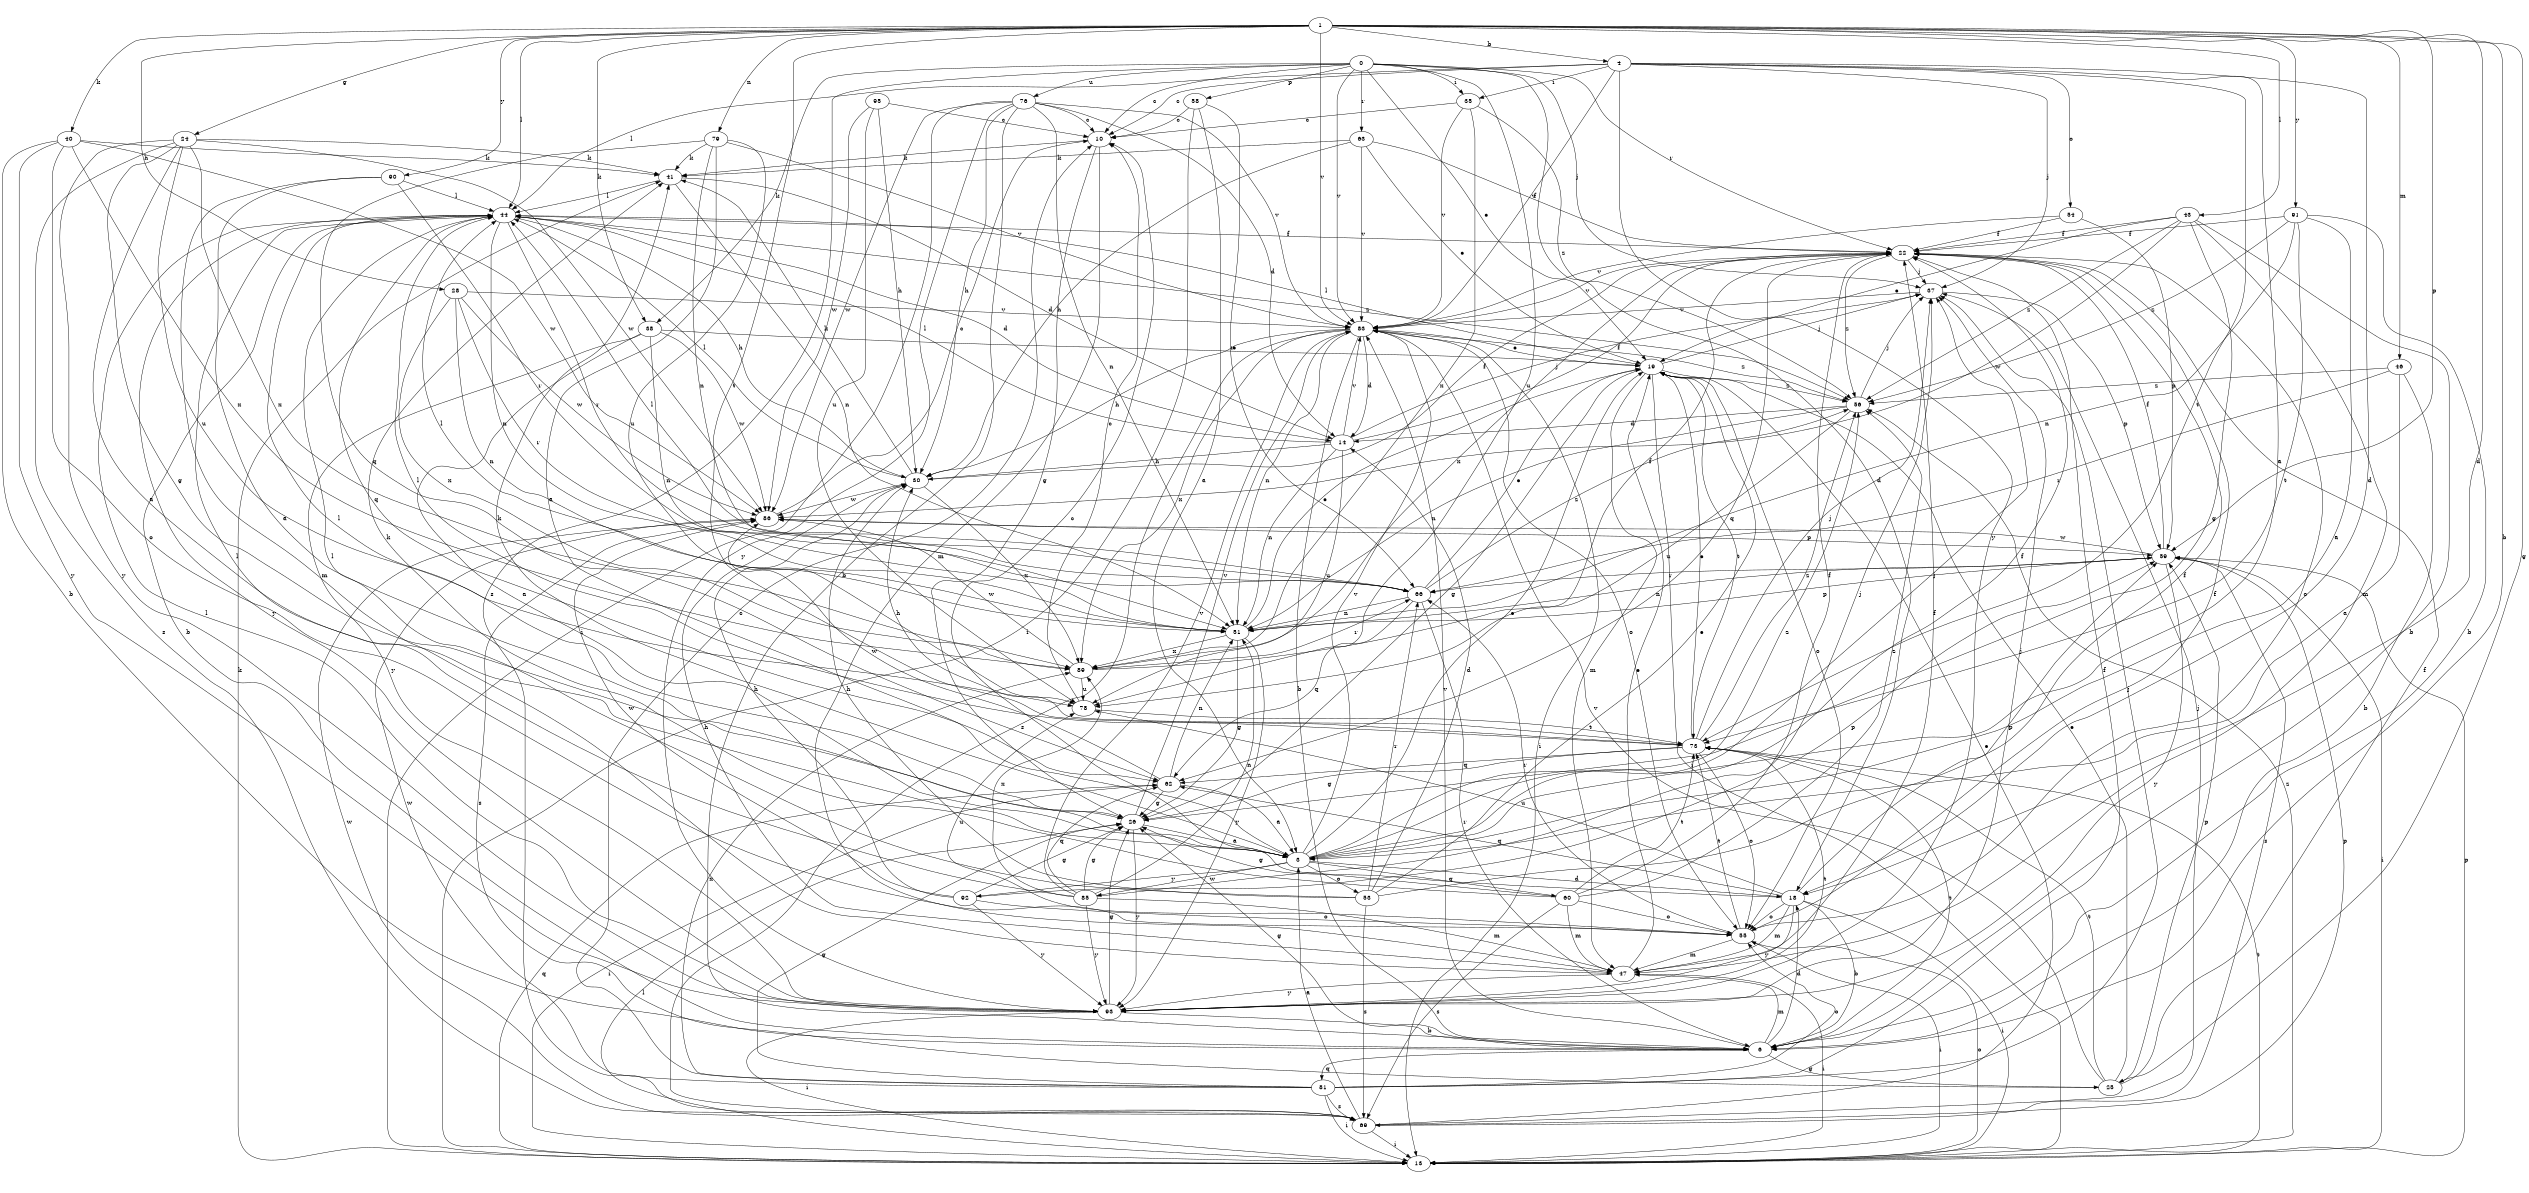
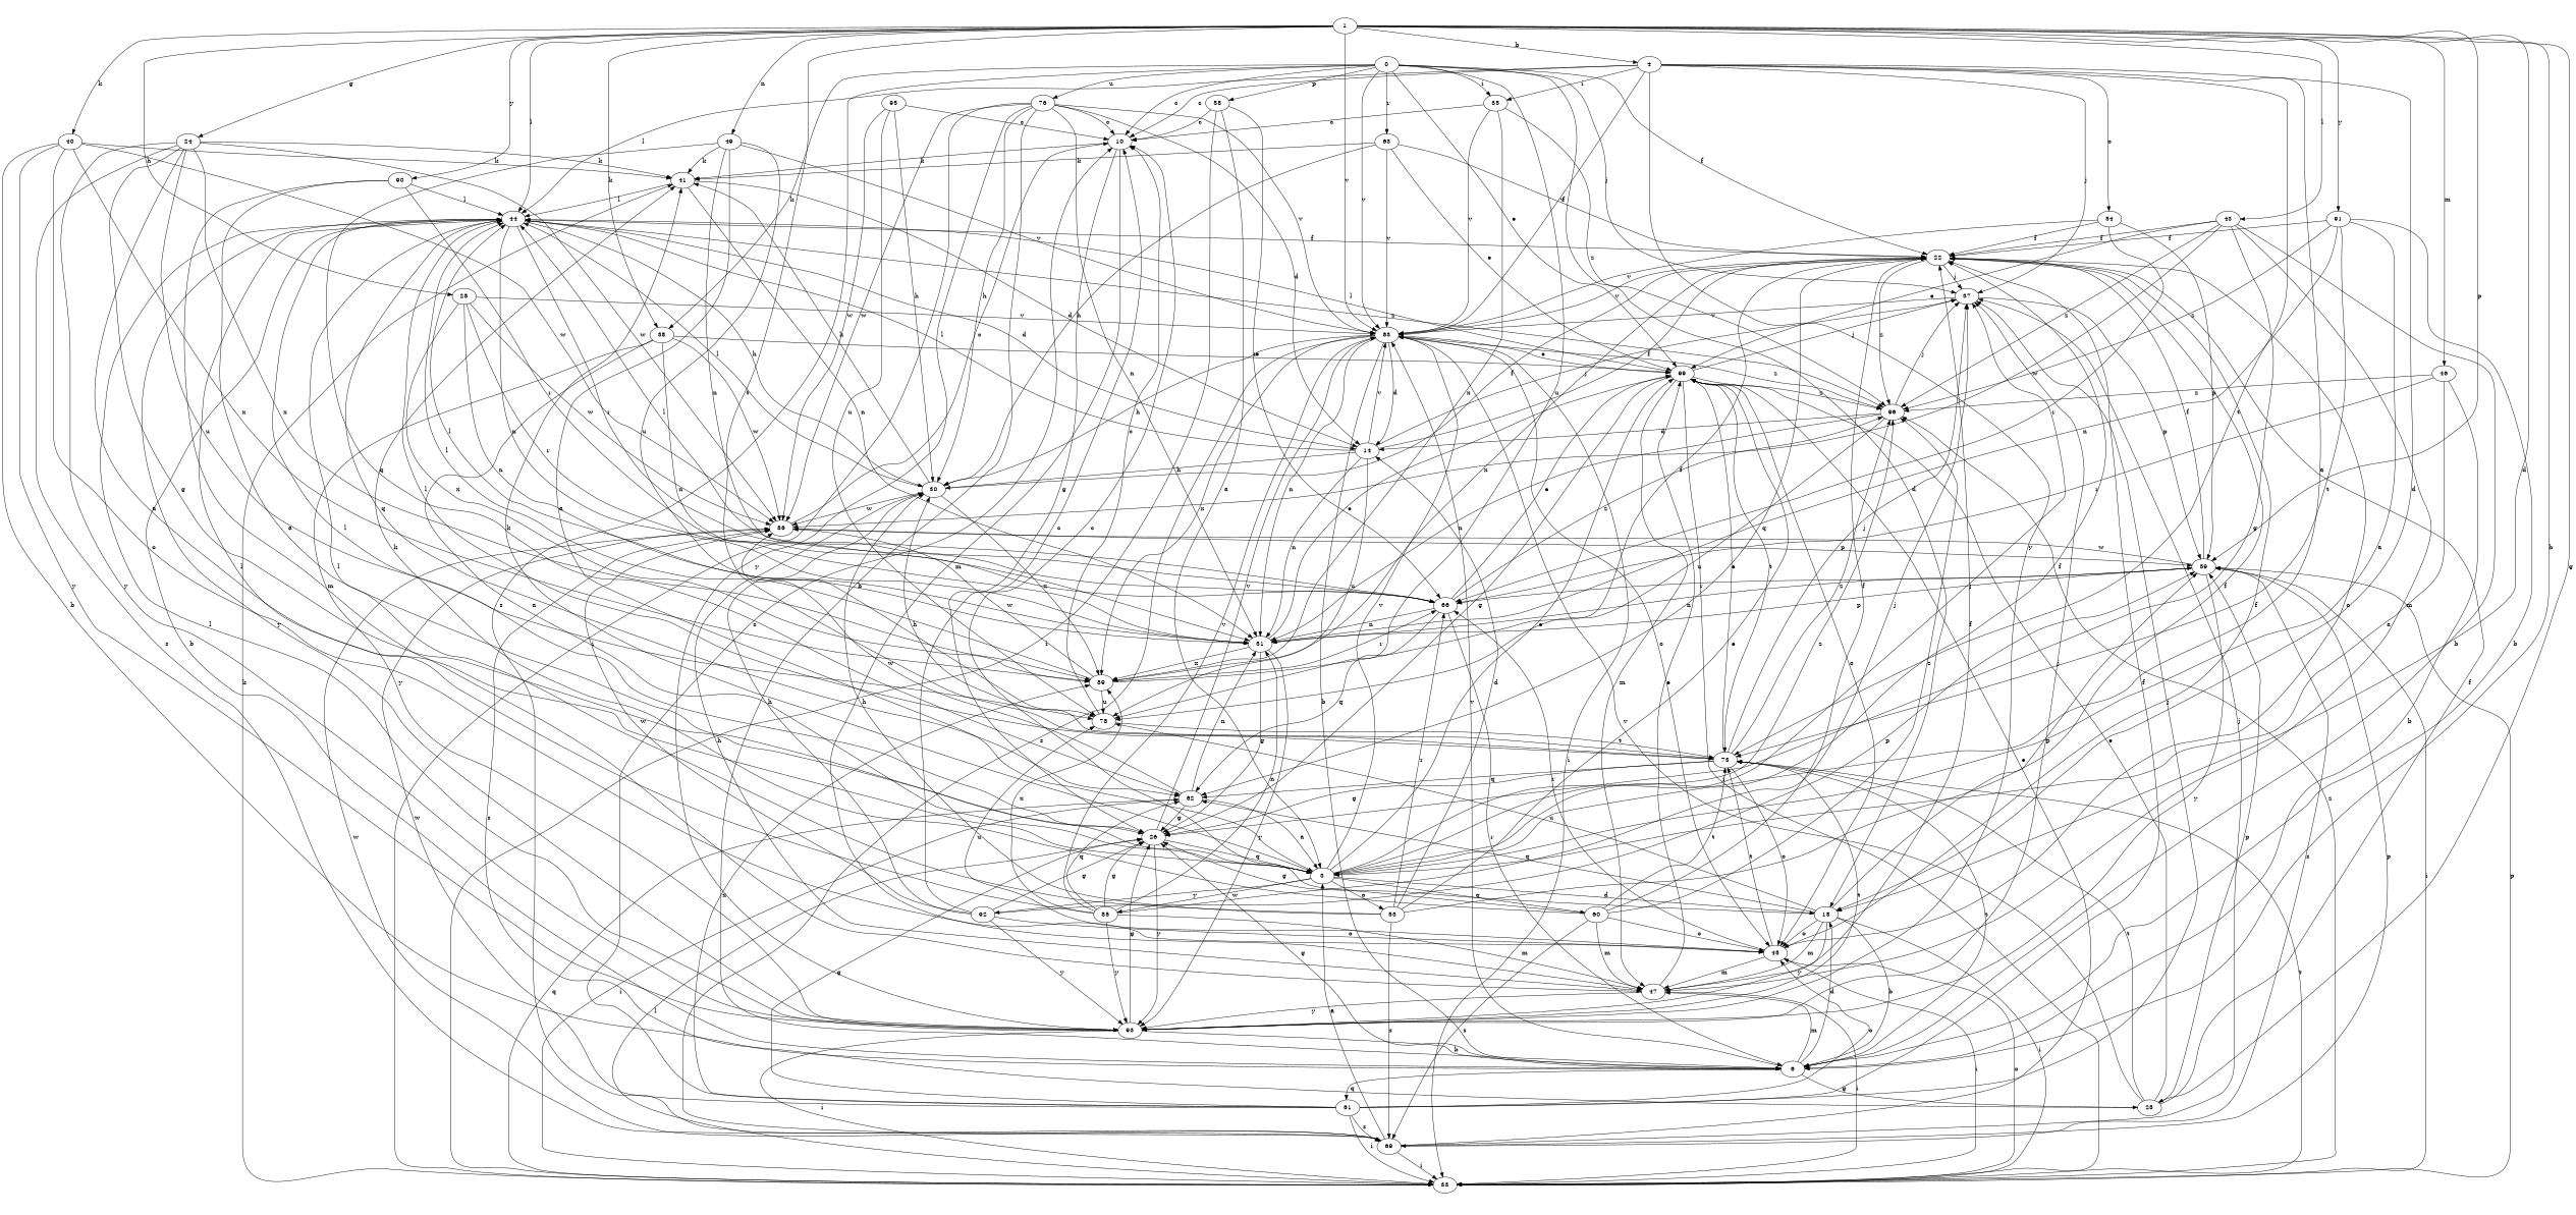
  strict digraph {
    0
    10
    n3 [label=18]
-   19
+   19 [label=99]
    22
    n6 [label=35]
    37
    38
    58
    63
    69
    76
    78
    83
    41
    26
    47
    6
    59
    93
-   33 [label=13]
-   55
+   33
+   55 [label=45]
    62
    44
    73
-   96 [label=56]
+   96
    89
    3
    51
    86
    66
    30
    14
    1
    4
    24
    25
    28
    40
    43
    46
-   49 [label=79]
+   49
    90
    91
    54
-   61 [label=81]
+   61
    85
    53
    60
    92
    95
    0 -> 10 [label=c]
    0 -> n3 [label=d]
    0 -> 19 [label=e]
-   0 -> 22 [label=r]
+   0 -> 22 [label=f]
    0 -> n6 [label=i]
    0 -> 37 [label=j]
    0 -> 38 [label=k]
    0 -> 58 [label=p]
    0 -> 63 [label=r]
    0 -> 69 [label=s]
    0 -> 76 [label=u]
    0 -> 78 [label=u]
    0 -> 83 [label=v]
    10 -> 41 [label=k]
    10 -> 26 [label=g]
    10 -> 47 [label=m]
    n3 -> 10 [label=c]
    n3 -> 78 [label=u]
    n3 -> 47 [label=m]
    n3 -> 6 [label=b]
    n3 -> 59 [label=p]
    n3 -> 93 [label=y]
    n3 -> 33 [label=i]
    n3 -> 55 [label=o]
    n3 -> 62 [label=q]
    19 -> 37 [label=j]
    19 -> 26 [label=g]
    19 -> 47 [label=m]
    19 -> 33 [label=i]
    19 -> 55 [label=o]
    19 -> 44 [label=l]
    19 -> 73 [label=t]
    19 -> 96 [label=z]
    22 -> 37 [label=j]
    22 -> 83 [label=v]
    22 -> 55 [label=o]
    22 -> 62 [label=q]
    22 -> 96 [label=z]
    22 -> 89 [label=x]
    n6 -> 10 [label=c]
    n6 -> 83 [label=v]
    n6 -> 96 [label=z]
    n6 -> 89 [label=x]
    37 -> 83 [label=v]
    37 -> 59 [label=p]
    38 -> 19 [label=e]
    38 -> 93 [label=y]
    38 -> 3 [label=a]
    38 -> 51 [label=n]
    38 -> 86 [label=w]
    58 -> 10 [label=c]
    58 -> 33 [label=i]
    58 -> 3 [label=a]
    58 -> 66 [label=r]
    63 -> 19 [label=e]
    63 -> 22 [label=f]
    63 -> 83 [label=v]
    63 -> 41 [label=k]
    63 -> 30 [label=h]
    69 -> 19 [label=e]
    69 -> 37 [label=j]
    69 -> 59 [label=p]
    69 -> 33 [label=i]
    69 -> 3 [label=a]
    69 -> 86 [label=w]
    76 -> 10 [label=c]
    76 -> 83 [label=v]
    76 -> 6 [label=b]
    76 -> 93 [label=y]
    76 -> 33 [label=i]
    76 -> 51 [label=n]
    76 -> 86 [label=w]
    76 -> 30 [label=h]
    76 -> 14 [label=d]
    78 -> 10 [label=c]
    78 -> 73 [label=t]
    83 -> 19 [label=e]
    83 -> 69 [label=s]
    83 -> 6 [label=b]
    83 -> 33 [label=i]
    83 -> 55 [label=o]
    83 -> 96 [label=z]
    83 -> 89 [label=x]
    83 -> 51 [label=n]
    83 -> 30 [label=h]
    83 -> 14 [label=d]
    41 -> 44 [label=l]
    41 -> 51 [label=n]
    41 -> 14 [label=d]
    26 -> 83 [label=v]
    26 -> 93 [label=y]
    26 -> 44 [label=l]
-   26 -> 3 [label=a]
+   26 -> 3 [label=q]
    47 -> 19 [label=e]
    47 -> 22 [label=f]
    47 -> 93 [label=y]
    47 -> 33 [label=i]
    47 -> 30 [label=h]
    6 -> n3 [label=d]
    6 -> 83 [label=v]
    6 -> 26 [label=g]
    6 -> 47 [label=m]
    6 -> 73 [label=t]
    6 -> 25 [label=g]
    6 -> 61 [label=q]
    59 -> 22 [label=f]
    59 -> 69 [label=s]
    59 -> 93 [label=y]
    59 -> 33 [label=i]
    59 -> 51 [label=n]
    59 -> 86 [label=w]
    59 -> 66 [label=r]
    93 -> 37 [label=j]
    93 -> 26 [label=g]
    93 -> 6 [label=b]
    93 -> 33 [label=i]
    93 -> 44 [label=l]
    93 -> 73 [label=t]
    33 -> 41 [label=k]
    33 -> 26 [label=l]
    33 -> 59 [label=p]
    33 -> 55 [label=o]
    33 -> 62 [label=q]
    33 -> 73 [label=t]
    33 -> 96 [label=z]
    55 -> 22 [label=f]
    55 -> 78 [label=u]
    55 -> 47 [label=m]
    55 -> 33 [label=i]
    55 -> 73 [label=t]
    55 -> 66 [label=r]
    62 -> 26 [label=g]
    62 -> 33 [label=i]
    62 -> 3 [label=a]
    62 -> 51 [label=n]
    62 -> 86 [label=w]
    44 -> 22 [label=f]
    44 -> 6 [label=b]
    44 -> 93 [label=y]
    44 -> 62 [label=q]
    44 -> 96 [label=z]
    44 -> 51 [label=n]
    44 -> 66 [label=r]
    44 -> 30 [label=h]
    44 -> 14 [label=d]
    73 -> 19 [label=e]
    73 -> 37 [label=j]
    73 -> 26 [label=g]
    73 -> 55 [label=o]
    73 -> 62 [label=q]
    73 -> 44 [label=l]
    73 -> 96 [label=z]
    73 -> 30 [label=h]
    96 -> 37 [label=j]
    96 -> 78 [label=u]
    96 -> 51 [label=n]
    96 -> 14 [label=d]
    89 -> 22 [label=f]
    89 -> 78 [label=u]
+   89 -> 44 [label=l]
    89 -> 86 [label=w]
    89 -> 66 [label=r]
    3 -> n3 [label=d]
    3 -> 19 [label=e]
    3 -> 22 [label=f]
    3 -> 37 [label=j]
    3 -> 83 [label=v]
    3 -> 41 [label=k]
    3 -> 96 [label=z]
    3 -> 85 [label=w]
    3 -> 53 [label=o]
    3 -> 60 [label=q]
    3 -> 92 [label=y]
    51 -> 19 [label=e]
    51 -> 26 [label=g]
    51 -> 59 [label=p]
    51 -> 93 [label=y]
    51 -> 44 [label=l]
    51 -> 89 [label=x]
    86 -> 10 [label=c]
    86 -> 59 [label=p]
    66 -> 19 [label=e]
    66 -> 6 [label=r]
    66 -> 62 [label=q]
    66 -> 44 [label=l]
    66 -> 96 [label=z]
    66 -> 51 [label=n]
    30 -> 22 [label=f]
    30 -> 41 [label=k]
    30 -> 44 [label=l]
    30 -> 89 [label=x]
    30 -> 86 [label=w]
    14 -> 22 [label=f]
    14 -> 37 [label=j]
    14 -> 78 [label=u]
    14 -> 83 [label=v]
    14 -> 44 [label=l]
    14 -> 51 [label=n]
    14 -> 30 [label=h]
    1 -> n3 [label=d]
    1 -> 38 [label=k]
    1 -> 83 [label=v]
    1 -> 6 [label=b]
    1 -> 59 [label=p]
    1 -> 44 [label=l]
    1 -> 73 [label=t]
    1 -> 4 [label=b]
    1 -> 24 [label=g]
    1 -> 25 [label=g]
    1 -> 28 [label=h]
    1 -> 40 [label=k]
    1 -> 43 [label=l]
    1 -> 46 [label=m]
    1 -> 49 [label=n]
    1 -> 90 [label=y]
    1 -> 91 [label=y]
    4 -> 10 [label=c]
    4 -> n3 [label=d]
    4 -> n6 [label=i]
    4 -> 37 [label=j]
    4 -> 83 [label=v]
    4 -> 93 [label=y]
    4 -> 44 [label=l]
    4 -> 73 [label=t]
    4 -> 3 [label=a]
    4 -> 54 [label=o]
    24 -> 69 [label=s]
    24 -> 78 [label=u]
    24 -> 41 [label=k]
    24 -> 26 [label=g]
    24 -> 93 [label=y]
    24 -> 89 [label=x]
    24 -> 3 [label=a]
    24 -> 86 [label=w]
    25 -> 19 [label=e]
    25 -> 22 [label=f]
    25 -> 83 [label=v]
    25 -> 59 [label=p]
    25 -> 73 [label=t]
    25 -> 86 [label=s]
    28 -> 83 [label=v]
    28 -> 89 [label=x]
    28 -> 51 [label=n]
    28 -> 86 [label=w]
    28 -> 66 [label=r]
    40 -> 41 [label=k]
    40 -> 6 [label=b]
    40 -> 93 [label=y]
    40 -> 55 [label=o]
    40 -> 89 [label=x]
    40 -> 86 [label=w]
    43 -> 19 [label=e]
    43 -> 22 [label=f]
    43 -> 26 [label=g]
    43 -> 47 [label=m]
    43 -> 6 [label=b]
    43 -> 96 [label=z]
    43 -> 86 [label=w]
    46 -> 6 [label=b]
    46 -> 96 [label=z]
    46 -> 3 [label=a]
    46 -> 66 [label=r]
    49 -> 78 [label=u]
    49 -> 83 [label=v]
    49 -> 41 [label=k]
    49 -> 62 [label=q]
    49 -> 3 [label=a]
    49 -> 51 [label=n]
    90 -> 47 [label=m]
    90 -> 44 [label=l]
    90 -> 3 [label=a]
    90 -> 66 [label=r]
    91 -> 22 [label=f]
    91 -> 6 [label=b]
    91 -> 73 [label=t]
    91 -> 96 [label=z]
    91 -> 3 [label=a]
    91 -> 51 [label=n]
    54 -> 22 [label=f]
    54 -> 83 [label=v]
    54 -> 59 [label=p]
+   54 -> 66 [label=r]
    61 -> 10 [label=c]
    61 -> 22 [label=f]
    61 -> 37 [label=j]
    61 -> 69 [label=s]
    61 -> 26 [label=g]
    61 -> 33 [label=i]
    61 -> 55 [label=o]
    61 -> 89 [label=x]
    61 -> 86 [label=w]
    85 -> 37 [label=j]
    85 -> 83 [label=v]
    85 -> 26 [label=g]
    85 -> 47 [label=m]
    85 -> 93 [label=y]
    85 -> 62 [label=q]
    85 -> 44 [label=l]
    85 -> 89 [label=x]
    85 -> 51 [label=n]
    53 -> 19 [label=e]
    53 -> 22 [label=f]
    53 -> 69 [label=s]
    53 -> 44 [label=l]
    53 -> 66 [label=r]
    53 -> 30 [label=h]
    53 -> 14 [label=d]
    60 -> 22 [label=f]
    60 -> 69 [label=s]
    60 -> 41 [label=k]
    60 -> 26 [label=g]
    60 -> 47 [label=m]
    60 -> 55 [label=o]
    60 -> 73 [label=t]
    60 -> 96 [label=z]
+   92 -> 10 [label=c]
    92 -> 26 [label=g]
    92 -> 59 [label=p]
    92 -> 93 [label=y]
    92 -> 55 [label=o]
    92 -> 86 [label=w]
    92 -> 30 [label=h]
    95 -> 10 [label=c]
    95 -> 78 [label=u]
    95 -> 86 [label=w]
    95 -> 30 [label=h]
  }
